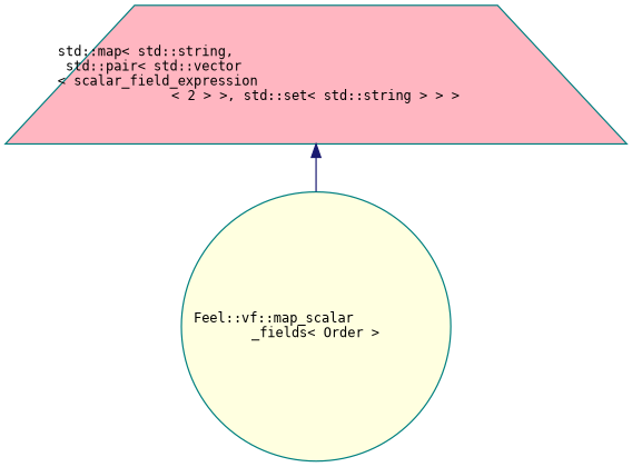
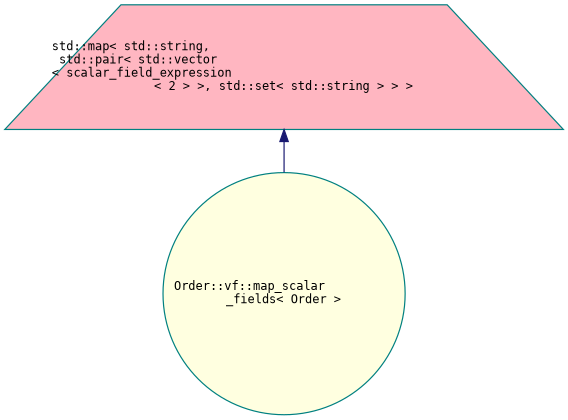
  digraph {
    rankdir=TB
    fontname="DejaVu Sans Mono"
    node [color=teal fontname="DejaVu Sans Mono" fontsize=10 style=filled]
-   n1 [fillcolor=lightyellow fontcolor=black height=0.2 label="Feel::vf::map_scalar\l_fields\< Order \>" shape=circle width=0.4]
+   n1 [fillcolor=lightyellow fontcolor=black height=0.2 label="Order::vf::map_scalar\l_fields\< Order \>" shape=circle width=0.4]
    n2 [fillcolor=lightpink height=0.2 label="std::map\< std::string,\l std::pair\< std::vector\l\< scalar_field_expression\l\< 2 \> \>, std::set\< std::string \> \> \>" shape=trapezium width=0.4]
    n2 -> n1 [color=midnightblue dir=back fontname="DejaVu Sans Mono" fontsize=10 labelfontname=Helvetica labelfontsize=10 style=solid]
  }
